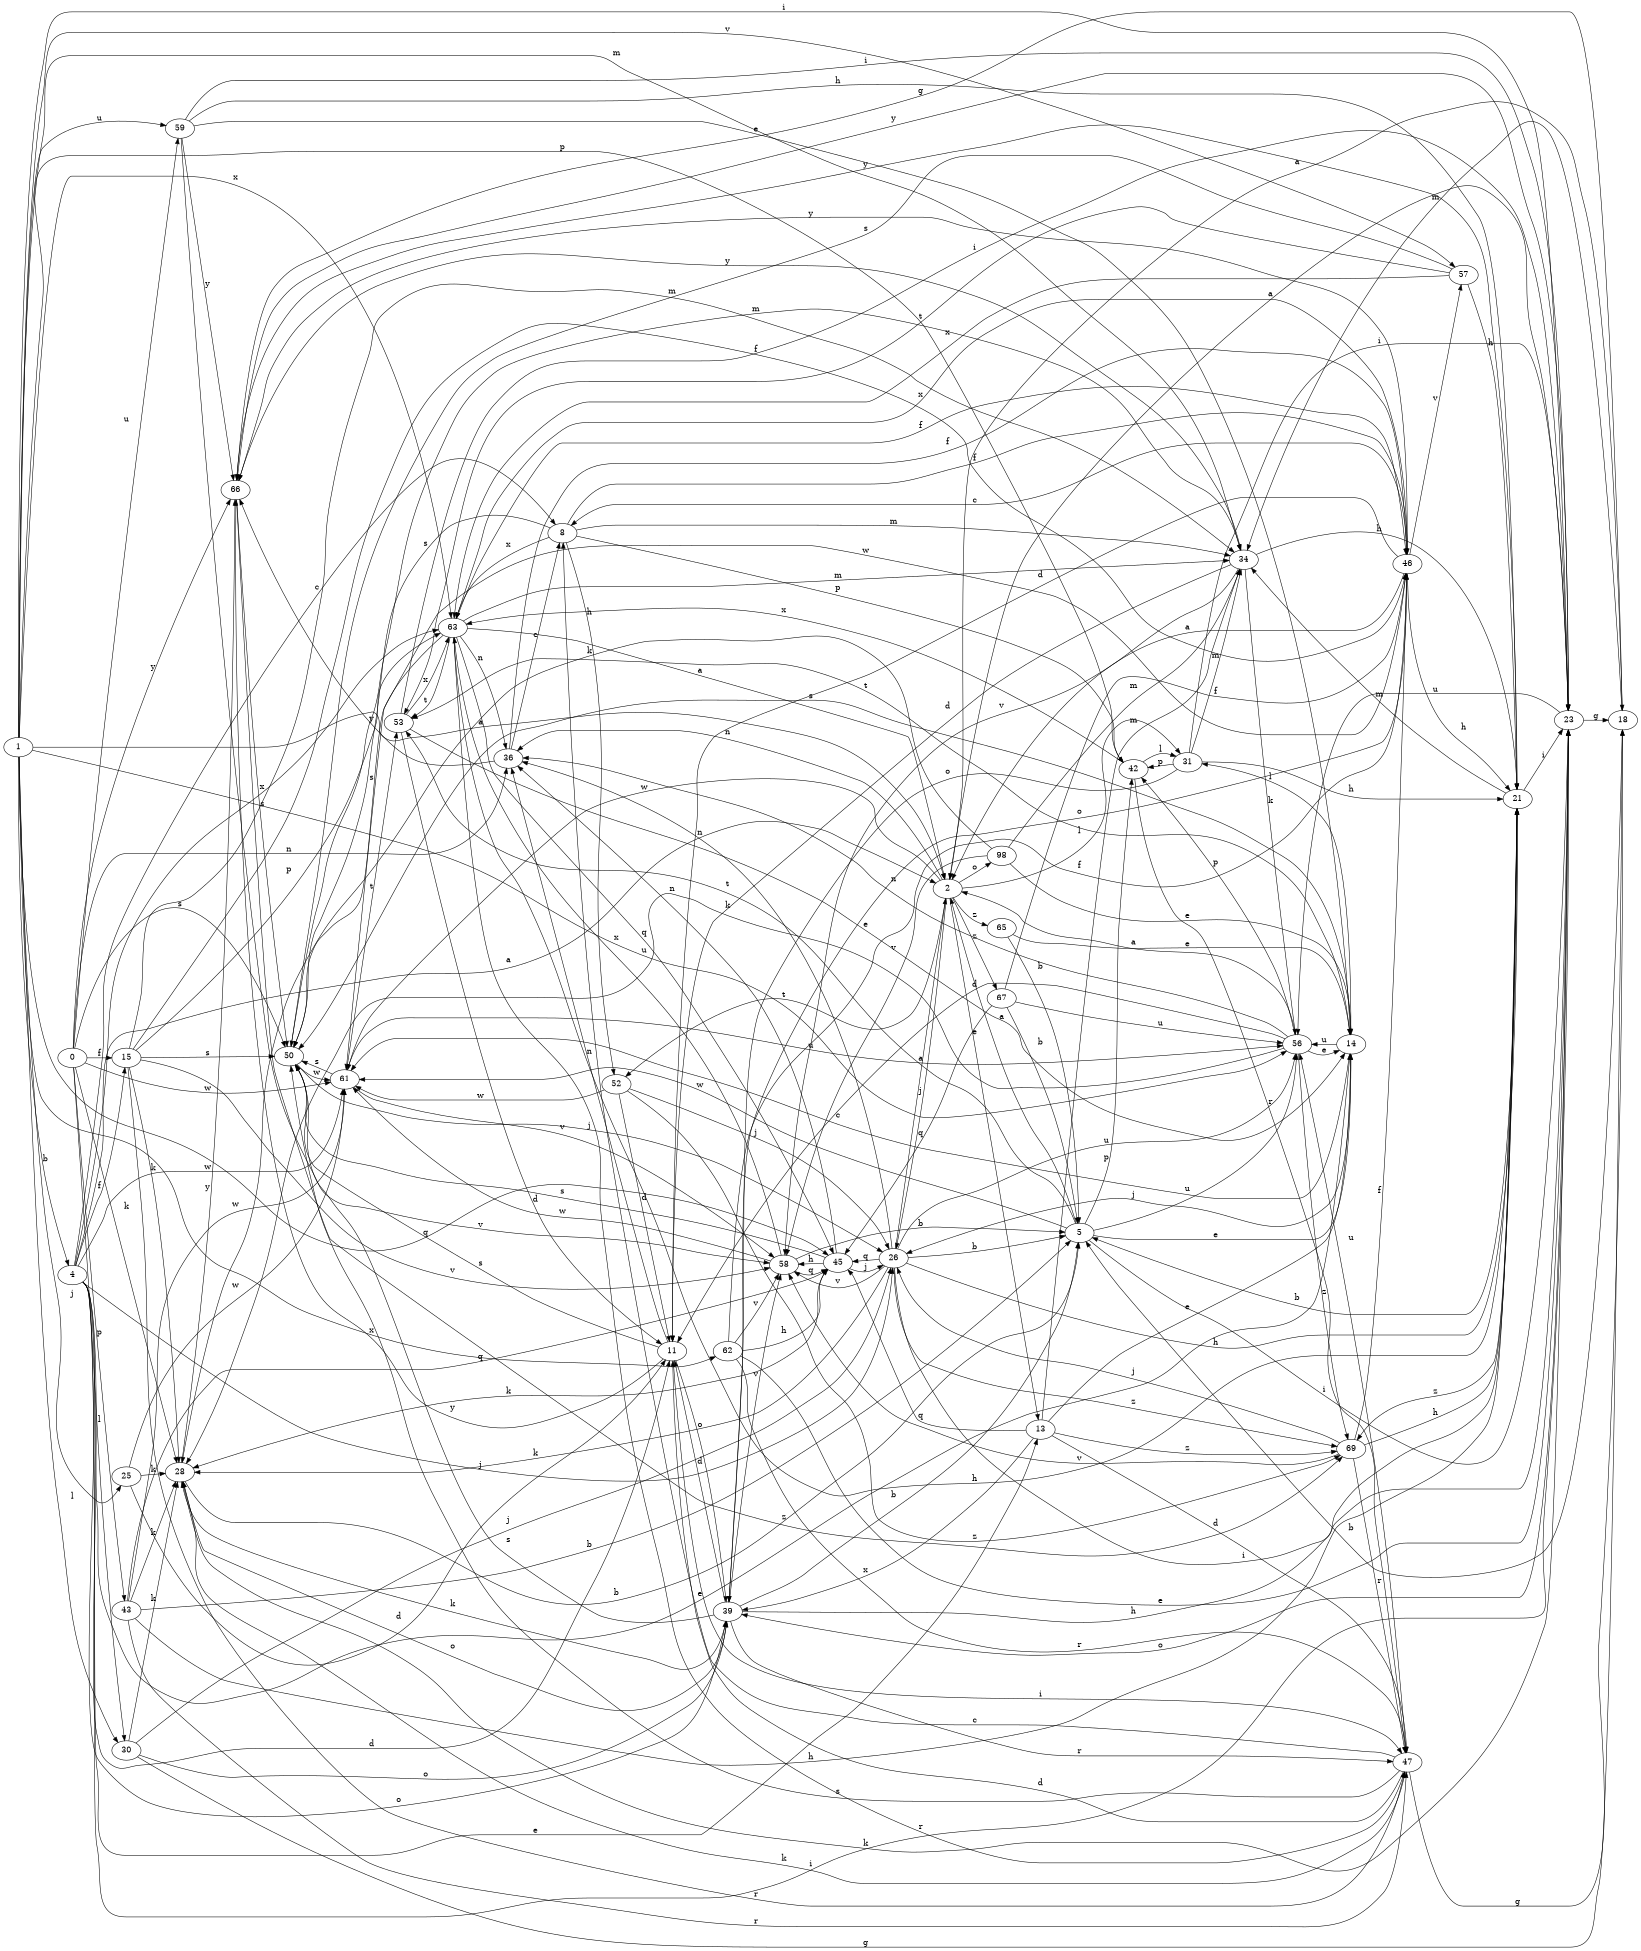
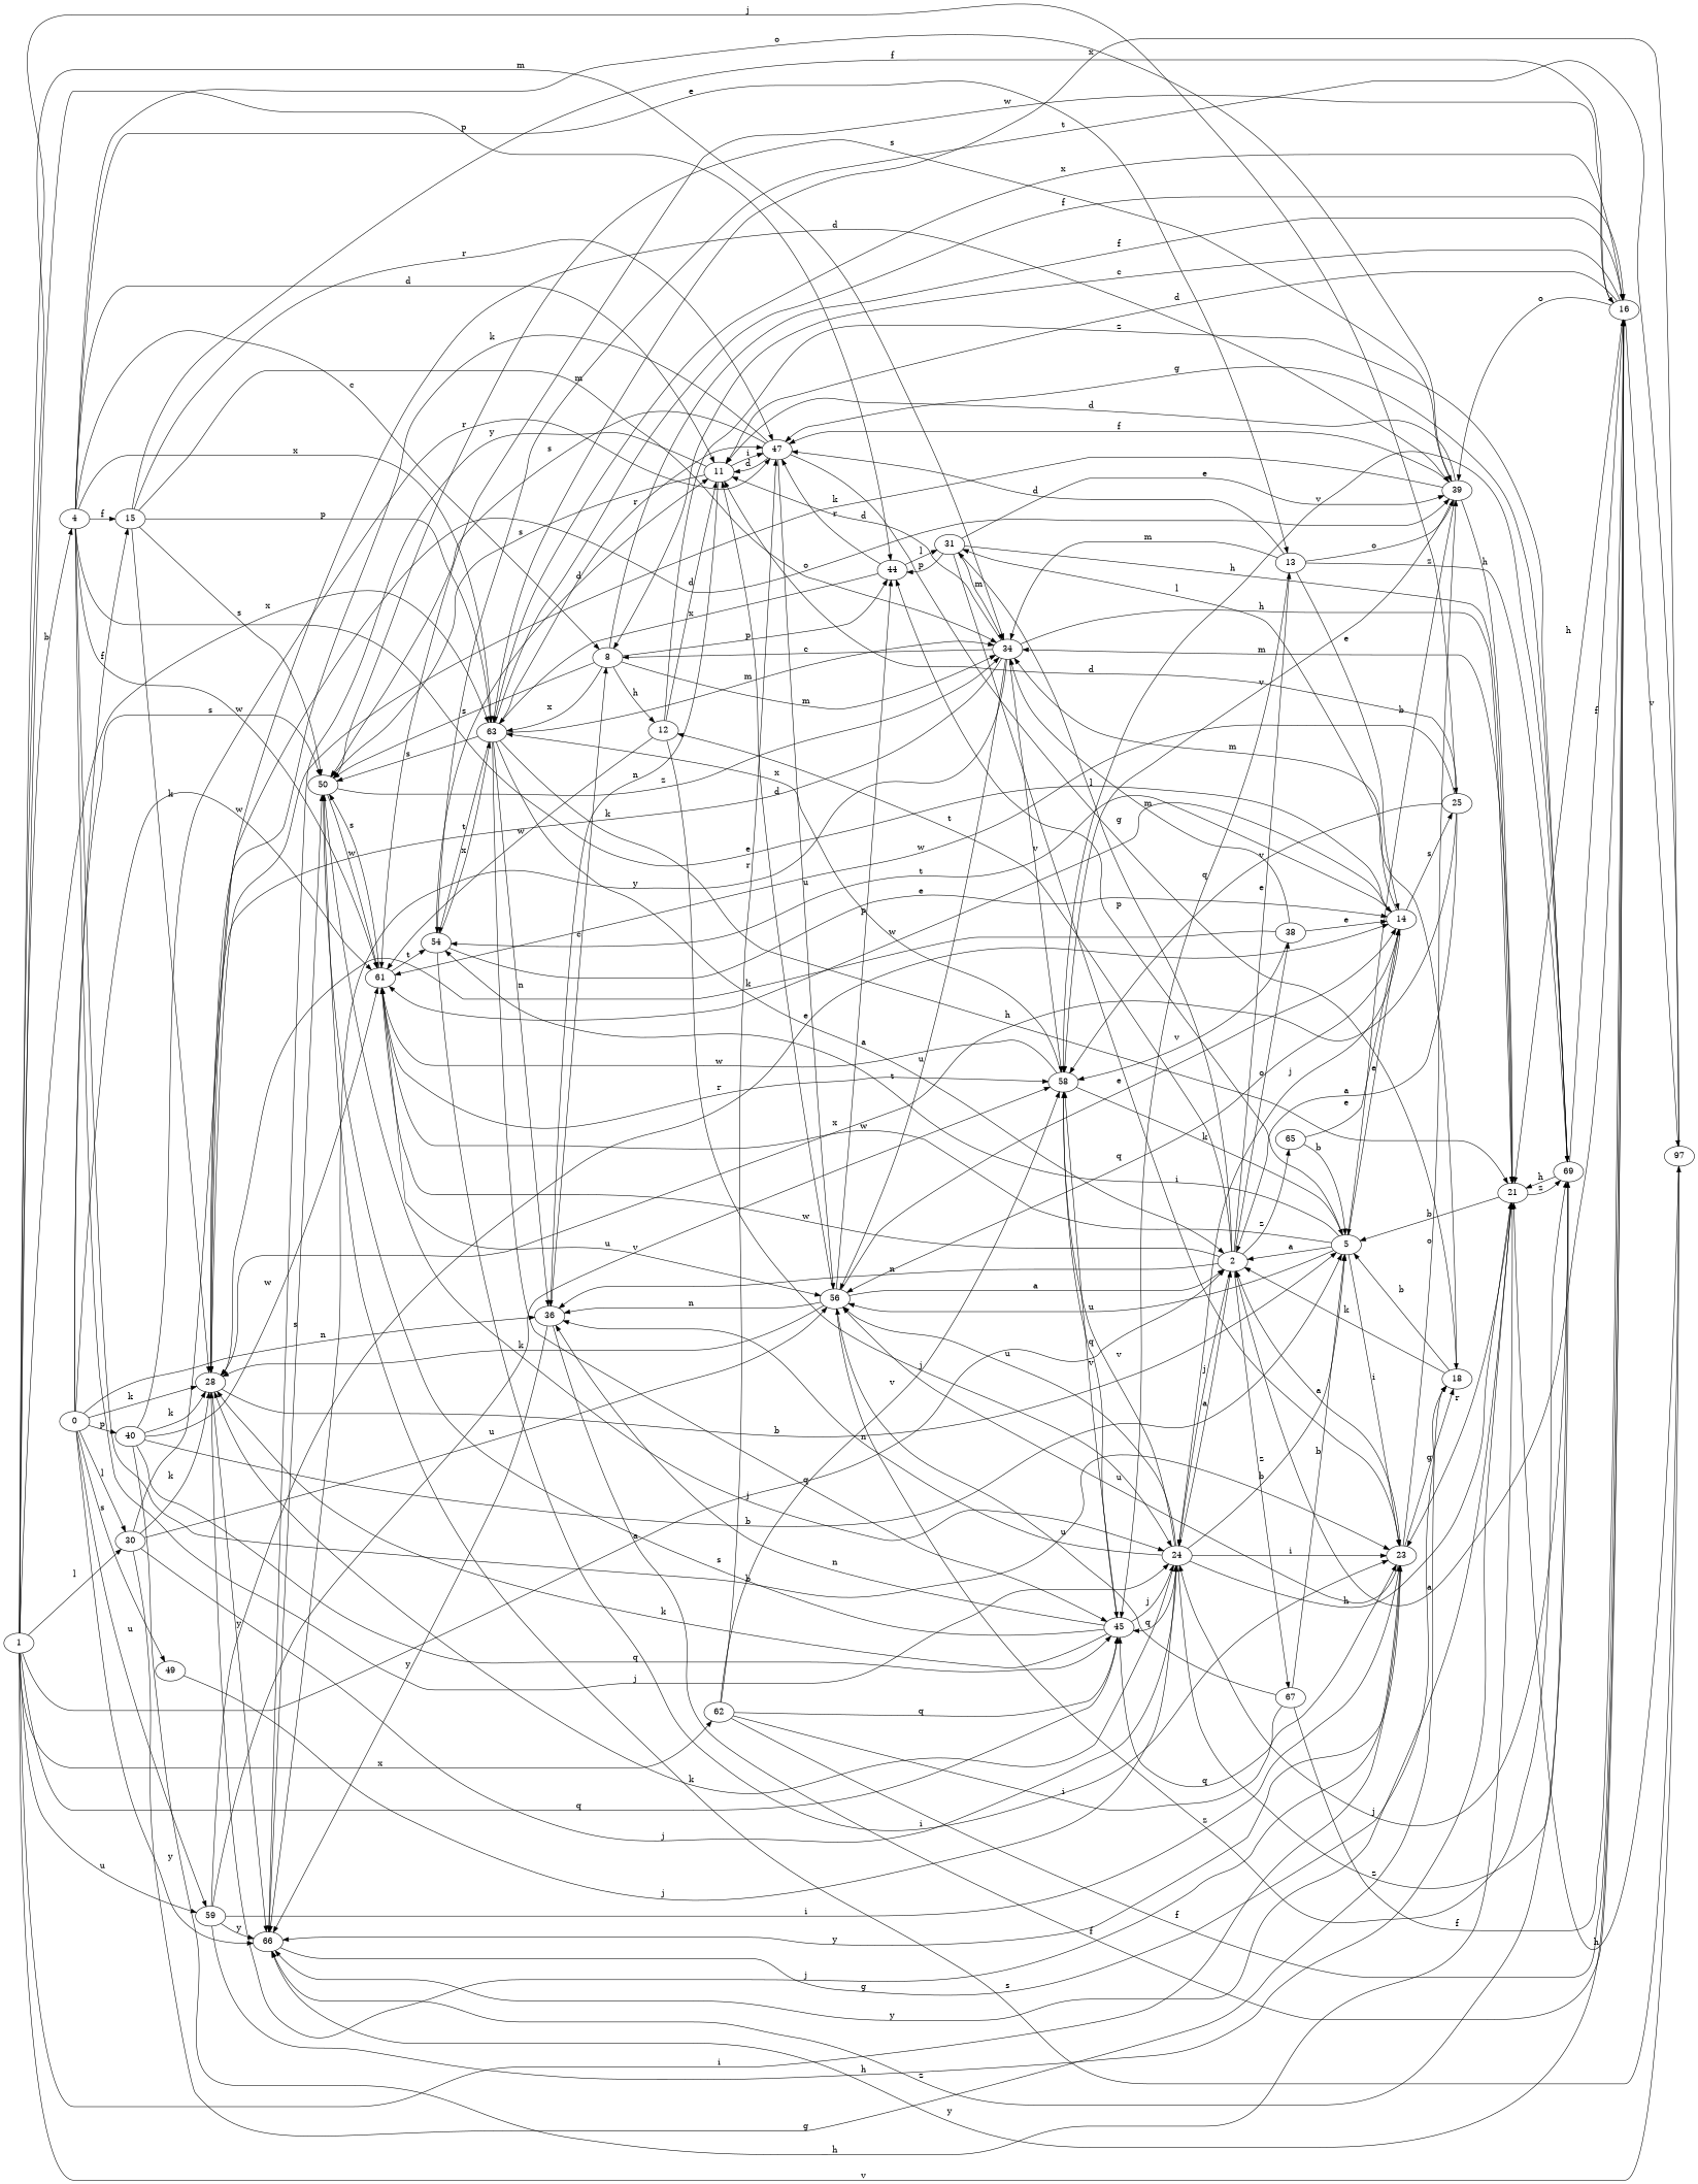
  strict digraph {
    rankdir=LR
    0
    15
    28
    30
    36
-   40 [label=43]
+   40
+   49
    50
    n9 [label=59]
    61
    66
    34
    63
-   16 [label=46]
+   16
    47
    39
    5
-   26
+   26 [label=24]
    18
    8
    45
    21
    23
    14
    58
    56
-   53
+   53 [label=54]
    69
    1
    2
    4
    25
-   42
-   57
+   42 [label=44]
+   57 [label=97]
    62
    13
    31
-   38 [label=98]
-   52
+   38
+   52 [label=12]
    67
    n41 [label=65]
    11
    0 -> 15 [label=f]
    0 -> 28 [label=k]
    0 -> 30 [label=l]
    0 -> 36 [label=n]
    0 -> 40 [label=p]
+   0 -> 49 [label=s]
    0 -> 50 [label=s]
    0 -> n9 [label=u]
    0 -> 61 [label=w]
    0 -> 66 [label=y]
    15 -> 28 [label=k]
    15 -> 50 [label=s]
    15 -> 34 [label=m]
    15 -> 63 [label=p]
    15 -> 16 [label=f]
    15 -> 47 [label=r]
    28 -> 66 [label=y]
-   28 -> 39 [label=o]
+   28 -> 39 [label=d]
    28 -> 5 [label=b]
    30 -> 28 [label=k]
    30 -> 39 [label=o]
    30 -> 26 [label=j]
    30 -> 18 [label=g]
    36 -> 66 [label=y]
    36 -> 16 [label=f]
    36 -> 8 [label=c]
    40 -> 28 [label=k]
    40 -> 61 [label=w]
    40 -> 47 [label=r]
    40 -> 5 [label=b]
    40 -> 45 [label=q]
    40 -> 21 [label=h]
+   49 -> 26 [label=j]
    50 -> 61 [label=w]
-   50 -> 34 [label=m]
+   50 -> 34 [label=z]
    50 -> 26 [label=j]
    n9 -> 66 [label=y]
    n9 -> 21 [label=h]
    n9 -> 23 [label=i]
    n9 -> 14 [label=e]
    n9 -> 58 [label=v]
    61 -> 50 [label=s]
-   61 -> 58 [label=v]
+   61 -> 58 [label=r]
    61 -> 56 [label=u]
    61 -> 53 [label=t]
    66 -> 50 [label=s]
    66 -> 18 [label=g]
-   66 -> 69 [label=z]
+   69 -> 66 [label=z]
+   34 -> 28 [label=k]
    34 -> 66 [label=y]
-   47 -> 8 [label=c]
+   34 -> 8 [label=c]
    34 -> 21 [label=h]
    34 -> 58 [label=v]
-   34 -> 56 [label=k]
+   34 -> 56 [label=u]
    34 -> 11 [label=d]
    63 -> 36 [label=n]
    63 -> 50 [label=s]
    63 -> 34 [label=m]
    63 -> 16 [label=f]
    63 -> 47 [label=r]
    63 -> 45 [label=q]
    63 -> 21 [label=h]
    63 -> 53 [label=t]
    63 -> 2 [label=a]
    16 -> 61 [label=w]
    16 -> 66 [label=y]
    16 -> 63 [label=x]
    16 -> 39 [label=o]
    16 -> 8 [label=c]
    16 -> 21 [label=h]
    16 -> 2 [label=a]
    16 -> 57 [label=v]
    16 -> 11 [label=d]
    47 -> 28 [label=k]
    47 -> 50 [label=s]
    47 -> 18 [label=g]
    47 -> 56 [label=u]
    47 -> 11 [label=d]
    39 -> 28 [label=k]
    39 -> 50 [label=s]
-   39 -> 47 [label=r]
+   39 -> 47 [label=f]
    39 -> 5 [label=b]
    39 -> 21 [label=h]
    39 -> 58 [label=v]
    39 -> 11 [label=d]
    5 -> 61 [label=w]
    5 -> 23 [label=i]
    5 -> 14 [label=e]
    5 -> 56 [label=u]
    5 -> 53 [label=t]
    5 -> 2 [label=a]
    5 -> 42 [label=p]
    26 -> 28 [label=k]
    26 -> 36 [label=n]
    26 -> 5 [label=b]
    26 -> 45 [label=q]
    26 -> 21 [label=h]
    26 -> 23 [label=i]
    26 -> 58 [label=v]
    26 -> 56 [label=u]
    26 -> 69 [label=z]
    26 -> 2 [label=a]
    18 -> 34 [label=m]
    18 -> 5 [label=b]
-   18 -> 2 [label=a]
+   18 -> 2 [label=k]
    8 -> 50 [label=s]
    8 -> 34 [label=m]
    8 -> 63 [label=x]
    8 -> 16 [label=f]
    8 -> 42 [label=p]
    8 -> 52 [label=h]
    45 -> 28 [label=k]
    45 -> 36 [label=n]
    45 -> 50 [label=s]
    45 -> 26 [label=j]
-   45 -> 58 [label=h]
+   45 -> 58 [label=v]
    21 -> 66 [label=y]
    21 -> 34 [label=m]
    21 -> 5 [label=b]
-   21 -> 23 [label=i]
+   21 -> 23 [label=r]
    21 -> 69 [label=z]
-   23 -> 28 [label=k]
+   23 -> 28 [label=j]
    23 -> 66 [label=y]
    23 -> 39 [label=o]
    23 -> 18 [label=g]
    23 -> 56 [label=u]
    23 -> 2 [label=a]
-   14 -> 50 [label=s]
-   14 -> 61 [label=c]
+   14 -> 25 [label=s]
+   14 -> 61 [label=w]
    14 -> 26 [label=j]
-   14 -> 56 [label=u]
+   14 -> 56 [label=q]
    14 -> 53 [label=t]
    14 -> 31 [label=l]
    58 -> 61 [label=w]
    58 -> 63 [label=x]
-   58 -> 5 [label=b]
+   58 -> 5 [label=k]
    58 -> 45 [label=q]
    56 -> 28 [label=k]
    56 -> 36 [label=n]
    56 -> 14 [label=e]
    56 -> 69 [label=z]
    56 -> 2 [label=a]
    56 -> 42 [label=p]
    56 -> 11 [label=d]
    53 -> 63 [label=x]
    53 -> 23 [label=i]
    53 -> 14 [label=e]
    53 -> 11 [label=d]
    69 -> 16 [label=f]
-   69 -> 47 [label=r]
+   69 -> 47 [label=g]
    69 -> 26 [label=j]
    69 -> 21 [label=h]
    69 -> 58 [label=v]
    1 -> 30 [label=l]
    1 -> n9 [label=u]
    1 -> 34 [label=m]
    1 -> 63 [label=x]
    1 -> 45 [label=q]
    1 -> 23 [label=i]
-   1 -> 56 [label=u]
+   30 -> 56 [label=u]
    1 -> 2 [label=a]
    1 -> 4 [label=b]
    1 -> 25 [label=j]
    1 -> 42 [label=p]
    1 -> 57 [label=v]
    1 -> 62 [label=x]
    2 -> 36 [label=n]
    2 -> 61 [label=w]
    2 -> 26 [label=j]
    2 -> 13 [label=e]
    2 -> 31 [label=l]
    2 -> 38 [label=o]
    2 -> 52 [label=t]
    2 -> 67 [label=z]
    2 -> n41 [label=z]
    4 -> 15 [label=f]
    4 -> 61 [label=w]
    4 -> 63 [label=x]
    4 -> 39 [label=o]
    4 -> 26 [label=j]
    4 -> 8 [label=c]
-   4 -> 23 [label=i]
+   4 -> 23 [label=b]
    4 -> 14 [label=e]
    4 -> 13 [label=e]
    4 -> 11 [label=d]
-   25 -> 28 [label=k]
+   25 -> 28 [label=x]
    25 -> 61 [label=w]
-   15 -> 58 [label=v]
-   4 -> 2 [label=a]
+   25 -> 58 [label=v]
+   25 -> 2 [label=a]
    25 -> 11 [label=d]
    42 -> 63 [label=x]
    42 -> 47 [label=r]
    42 -> 31 [label=l]
    57 -> 50 [label=s]
    57 -> 63 [label=x]
    57 -> 21 [label=h]
    57 -> 53 [label=t]
    62 -> 16 [label=f]
    62 -> 47 [label=r]
-   62 -> 45 [label=h]
-   62 -> 23 [label=e]
+   62 -> 45 [label=q]
+   62 -> 23 [label=i]
    62 -> 58 [label=v]
    13 -> 34 [label=m]
    13 -> 47 [label=d]
-   13 -> 39 [label=x]
+   13 -> 39 [label=o]
    13 -> 45 [label=q]
    13 -> 14 [label=e]
    13 -> 69 [label=z]
    31 -> 34 [label=m]
-   31 -> 39 [label=o]
+   31 -> 39 [label=e]
    31 -> 21 [label=h]
    31 -> 23 [label=i]
    31 -> 42 [label=p]
    38 -> 28 [label=k]
    38 -> 34 [label=m]
    38 -> 14 [label=e]
    38 -> 58 [label=v]
    52 -> 61 [label=w]
    52 -> 26 [label=j]
    52 -> 69 [label=z]
    52 -> 11 [label=d]
    67 -> 16 [label=f]
    67 -> 5 [label=b]
    67 -> 45 [label=q]
    67 -> 56 [label=u]
    n41 -> 5 [label=b]
    n41 -> 14 [label=e]
    11 -> 36 [label=n]
    11 -> 50 [label=s]
    11 -> 66 [label=y]
    11 -> 47 [label=i]
-   11 -> 39 [label=o]
  }
